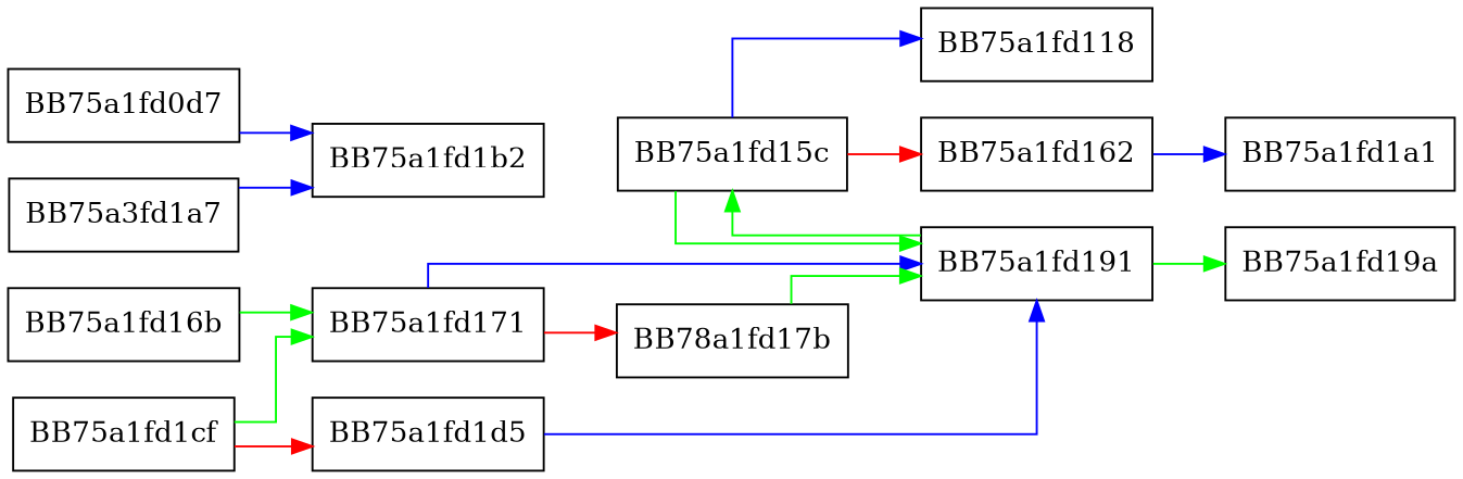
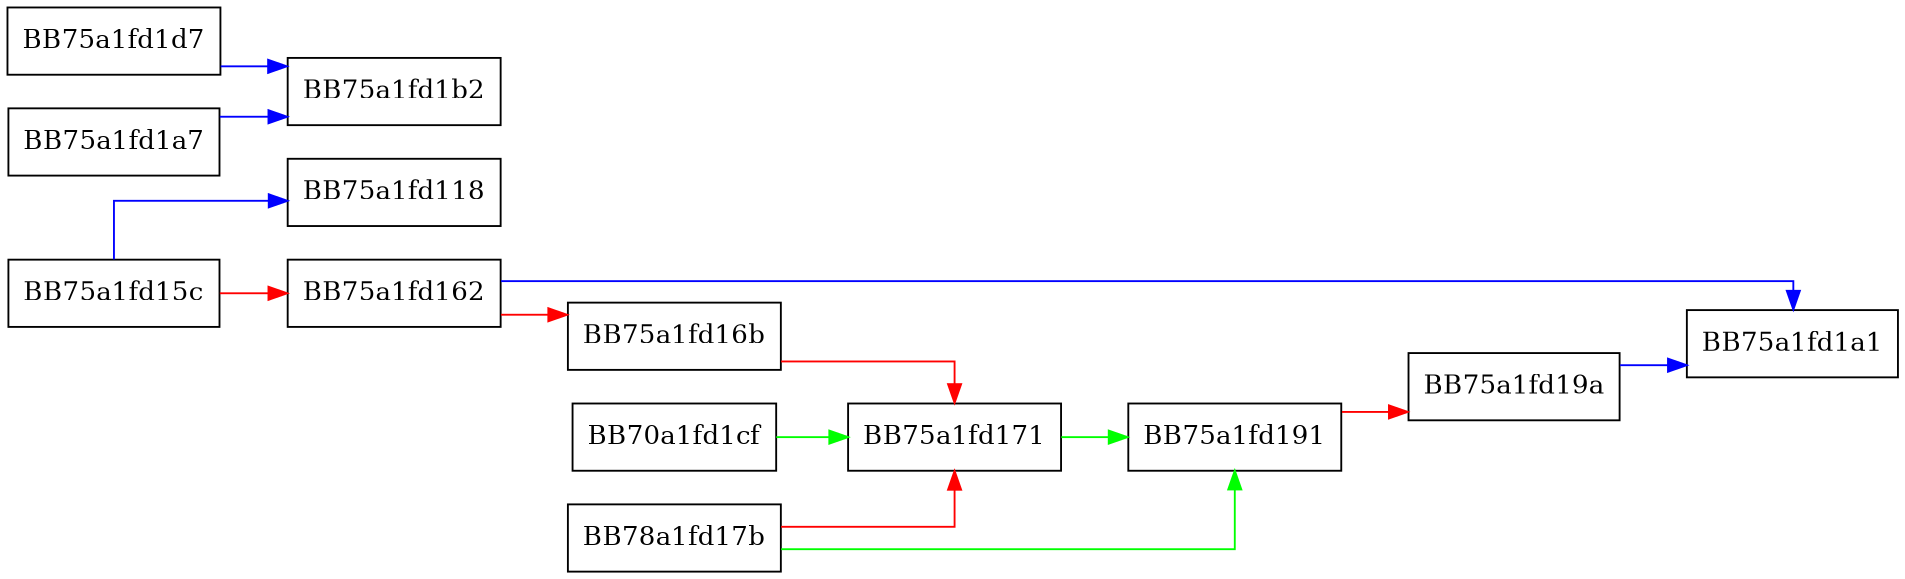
  digraph {
    rankdir=LR
    splines=ortho
    node [shape=box]
    edge [color=blue]
    BB75a1fd15c
    BB75a1fd118
    BB75a1fd191
    BB75a1fd162
    BB75a1fd19a
    BB75a1fd1a1
    BB75a1fd16b
    BB75a1fd171
    n9 [label=BB75a1fd1b2]
-   BB75a1fd1d7 [label=BB75a1fd0d7]
-   BB75a1fd1a7 [label=BB75a3fd1a7]
-   BB75a1fd1cf
-   BB75a1fd1d5
+   BB75a1fd1d7
+   BB75a1fd1a7
+   BB75a1fd1cf [label=BB70a1fd1cf]
    n14 [label=BB78a1fd17b]
    BB75a1fd15c -> BB75a1fd118
-   BB75a1fd15c -> BB75a1fd191 [color=green]
    BB75a1fd15c -> BB75a1fd162 [color=red]
-   BB75a1fd191 -> BB75a1fd15c [color=green]
-   BB75a1fd191 -> BB75a1fd19a [color=green]
+   BB75a1fd191 -> BB75a1fd19a [color=red]
    BB75a1fd162 -> BB75a1fd1a1
-   BB75a1fd16b -> BB75a1fd171 [color=green]
-   BB75a1fd171 -> BB75a1fd191
-   BB75a1fd171 -> n14 [color=red]
+   BB75a1fd162 -> BB75a1fd16b [color=red]
+   BB75a1fd19a -> BB75a1fd1a1
+   BB75a1fd16b -> BB75a1fd171 [color=red]
+   BB75a1fd171 -> BB75a1fd191 [color=green]
+   n14 -> BB75a1fd171 [color=red]
    BB75a1fd1d7 -> n9
    BB75a1fd1a7 -> n9
    BB75a1fd1cf -> BB75a1fd171 [color=green]
-   BB75a1fd1cf -> BB75a1fd1d5 [color=red]
-   BB75a1fd1d5 -> BB75a1fd191
    n14 -> BB75a1fd191 [color=green]
  }
